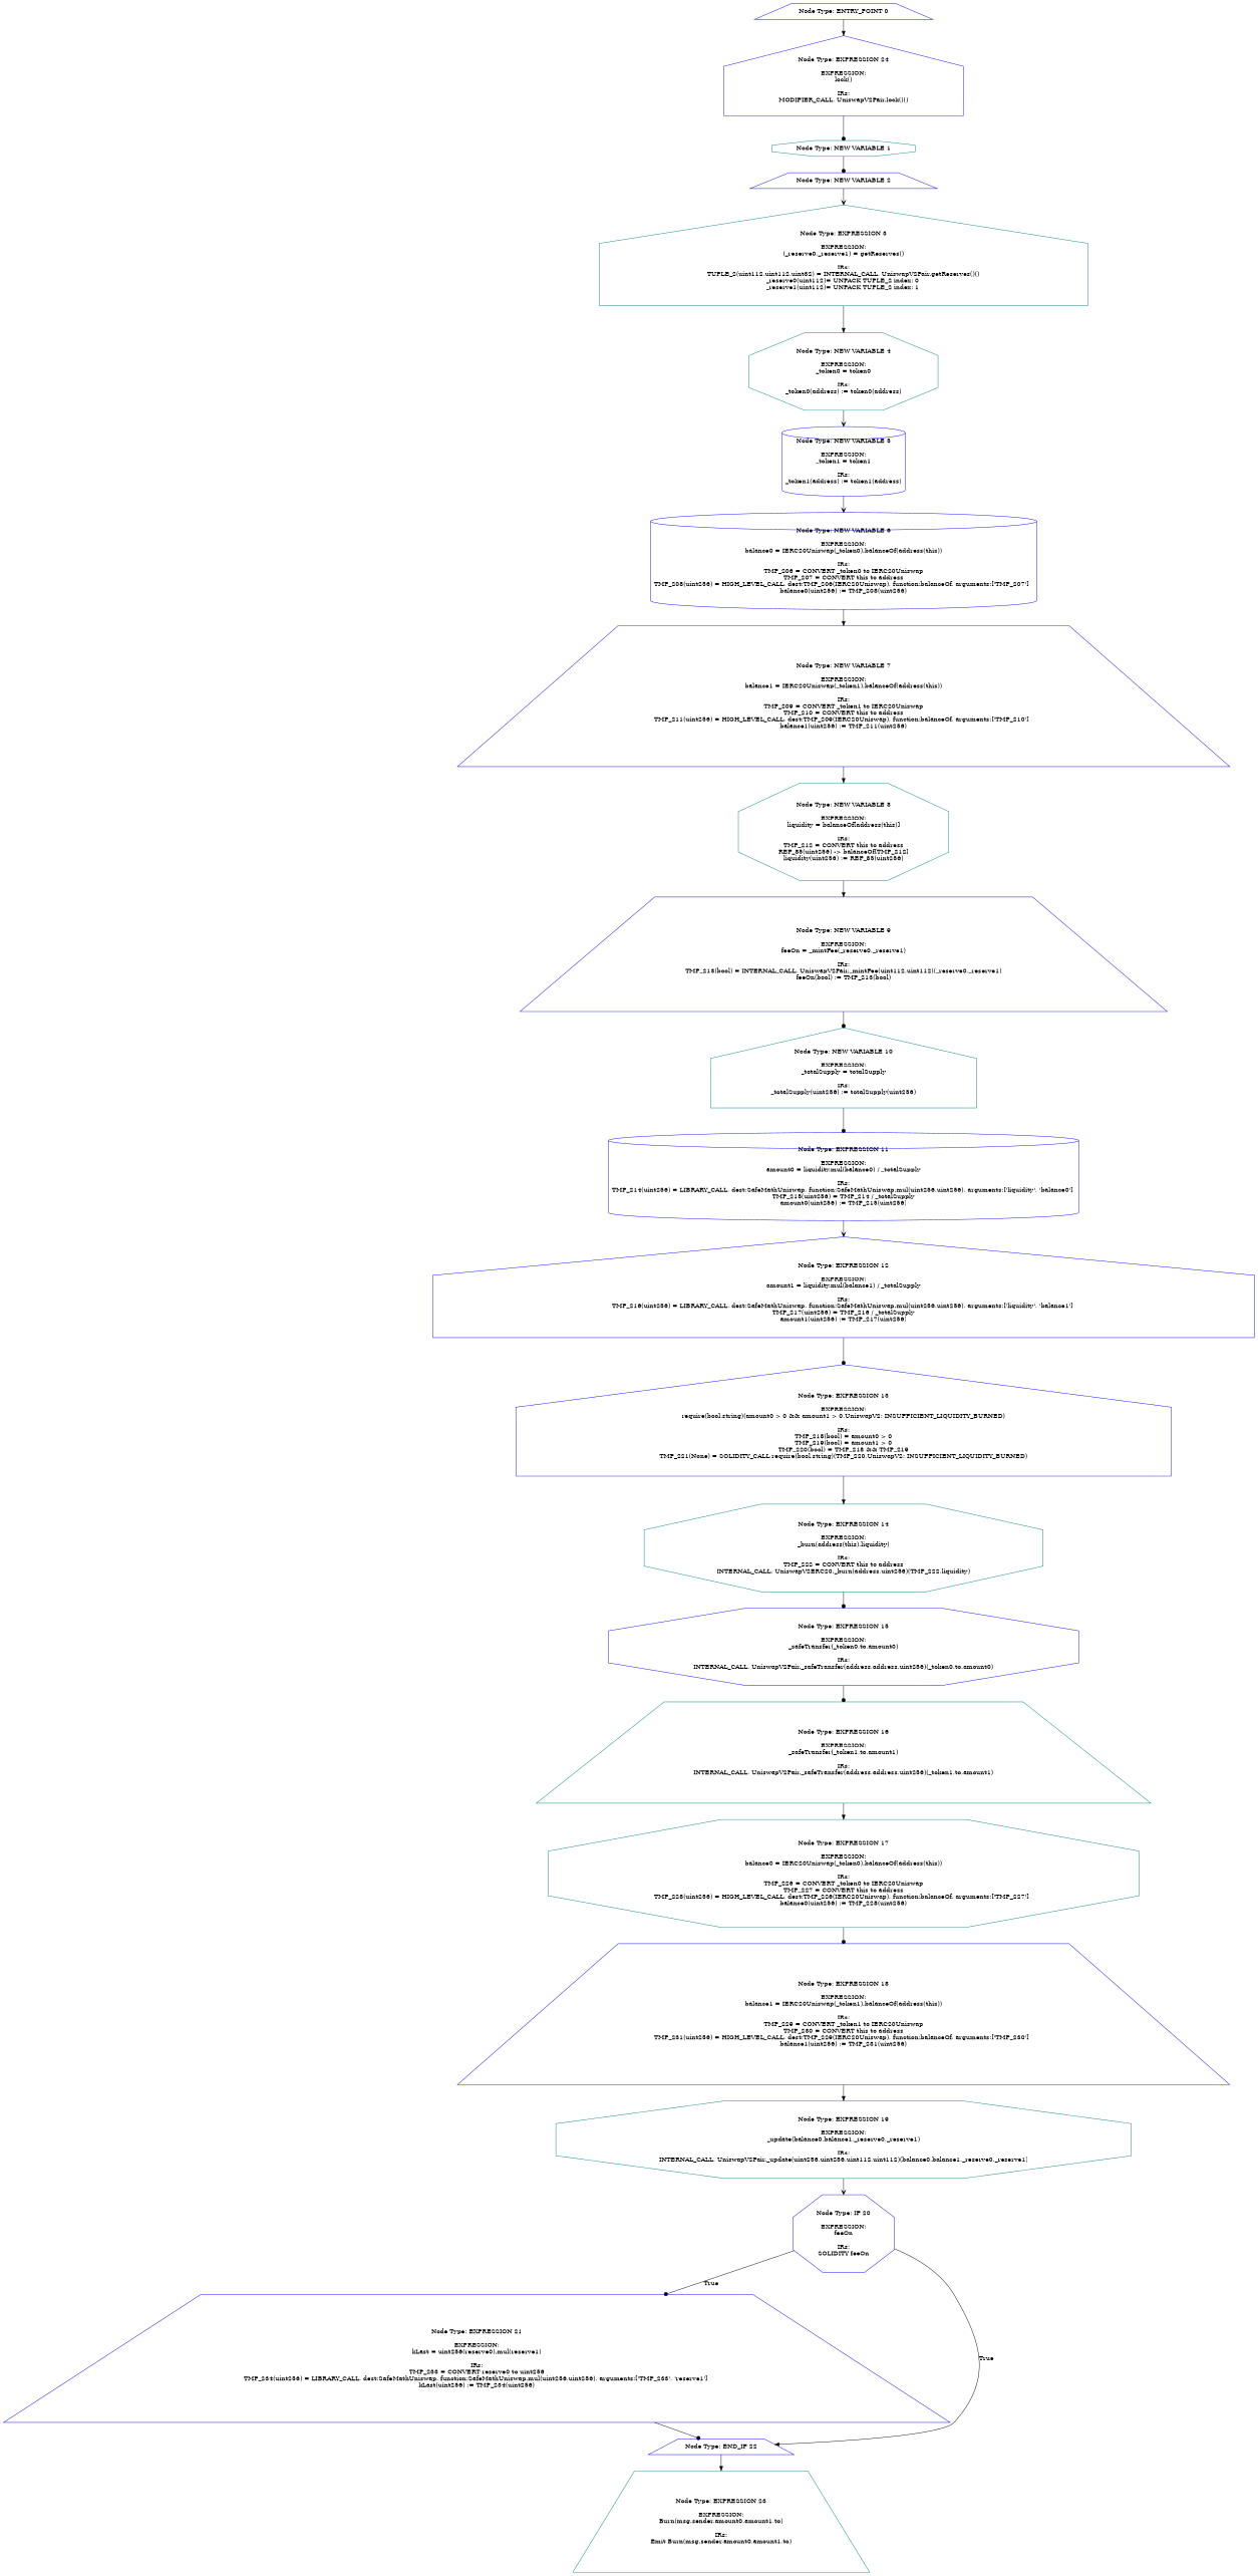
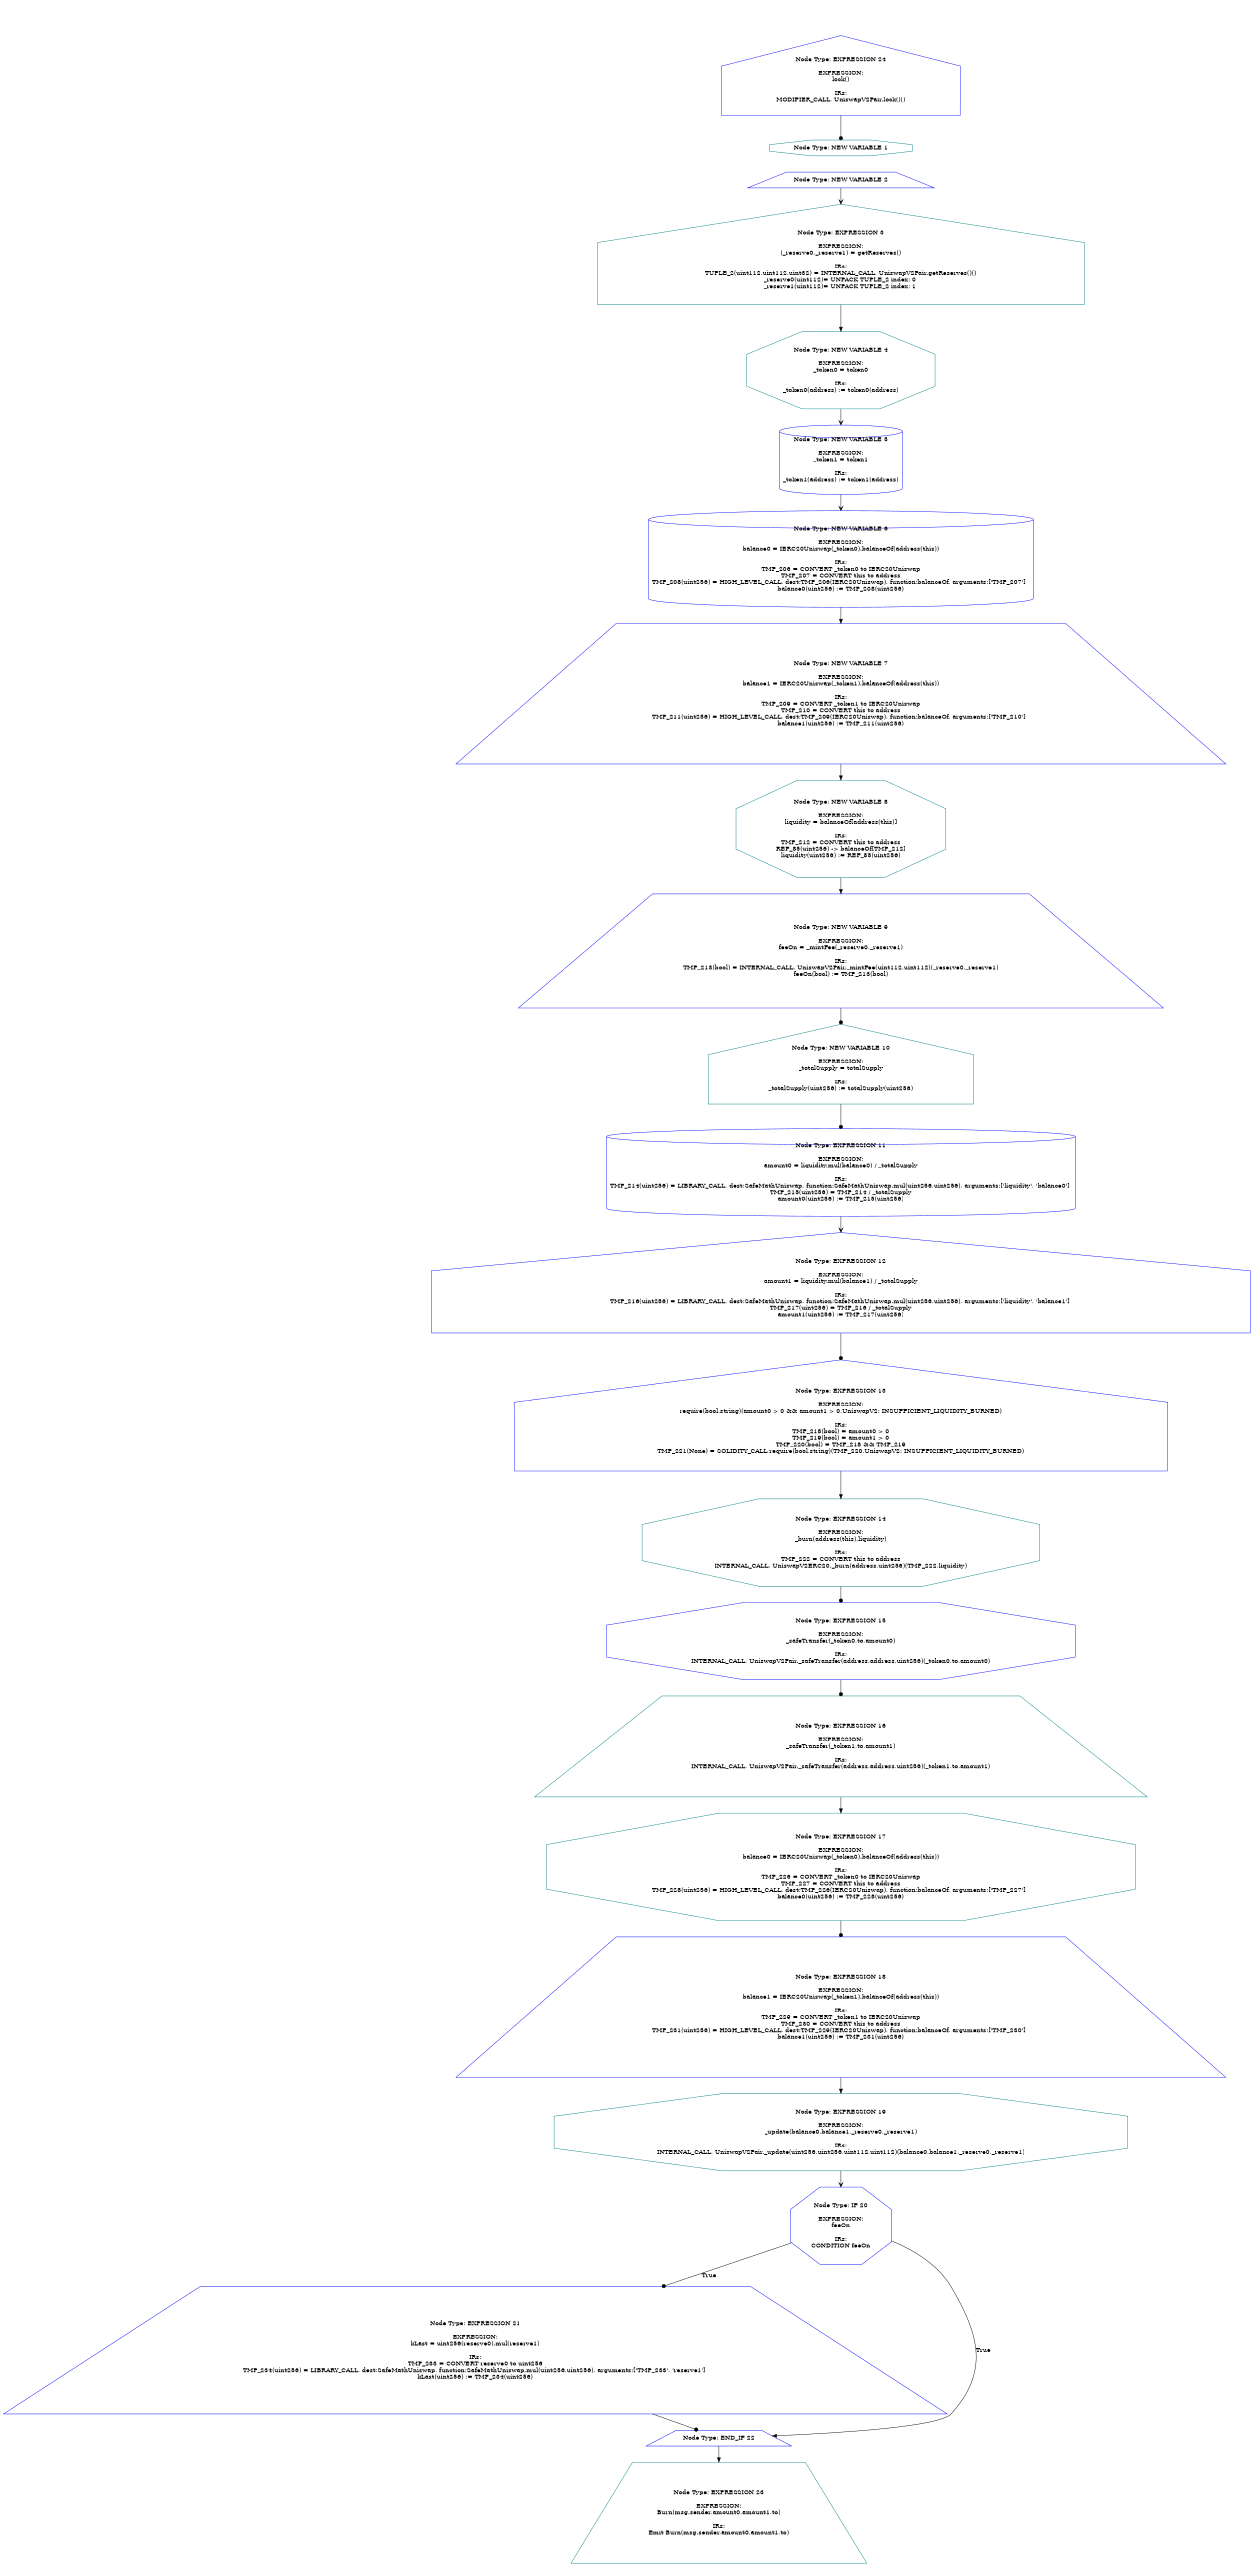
  digraph {
    node [color=blue shape=trapezium]
    edge [arrowhead=normal]
-   n1 [label="Node Type: ENTRY_POINT 0\n"]
    n2 [label="Node Type: EXPRESSION 24\n\nEXPRESSION:\nlock()\n\nIRs:\nMODIFIER_CALL, UniswapV2Pair.lock()()" shape=house]
    n3 [color=teal label="Node Type: NEW VARIABLE 1\n" shape=octagon]
    n4 [label="Node Type: NEW VARIABLE 2\n"]
    n5 [color=teal label="Node Type: EXPRESSION 3\n\nEXPRESSION:\n(_reserve0,_reserve1) = getReserves()\n\nIRs:\nTUPLE_2(uint112,uint112,uint32) = INTERNAL_CALL, UniswapV2Pair.getReserves()()\n_reserve0(uint112)= UNPACK TUPLE_2 index: 0 \n_reserve1(uint112)= UNPACK TUPLE_2 index: 1 " shape=house]
    n6 [color=teal label="Node Type: NEW VARIABLE 4\n\nEXPRESSION:\n_token0 = token0\n\nIRs:\n_token0(address) := token0(address)" shape=octagon]
    n7 [label="Node Type: NEW VARIABLE 5\n\nEXPRESSION:\n_token1 = token1\n\nIRs:\n_token1(address) := token1(address)" shape=cylinder]
    n8 [label="Node Type: NEW VARIABLE 6\n\nEXPRESSION:\nbalance0 = IERC20Uniswap(_token0).balanceOf(address(this))\n\nIRs:\nTMP_206 = CONVERT _token0 to IERC20Uniswap\nTMP_207 = CONVERT this to address\nTMP_208(uint256) = HIGH_LEVEL_CALL, dest:TMP_206(IERC20Uniswap), function:balanceOf, arguments:['TMP_207']  \nbalance0(uint256) := TMP_208(uint256)" shape=cylinder]
    n9 [label="Node Type: NEW VARIABLE 7\n\nEXPRESSION:\nbalance1 = IERC20Uniswap(_token1).balanceOf(address(this))\n\nIRs:\nTMP_209 = CONVERT _token1 to IERC20Uniswap\nTMP_210 = CONVERT this to address\nTMP_211(uint256) = HIGH_LEVEL_CALL, dest:TMP_209(IERC20Uniswap), function:balanceOf, arguments:['TMP_210']  \nbalance1(uint256) := TMP_211(uint256)"]
    n10 [color=teal label="Node Type: NEW VARIABLE 8\n\nEXPRESSION:\nliquidity = balanceOf[address(this)]\n\nIRs:\nTMP_212 = CONVERT this to address\nREF_85(uint256) -> balanceOf[TMP_212]\nliquidity(uint256) := REF_85(uint256)" shape=octagon]
    n11 [label="Node Type: NEW VARIABLE 9\n\nEXPRESSION:\nfeeOn = _mintFee(_reserve0,_reserve1)\n\nIRs:\nTMP_213(bool) = INTERNAL_CALL, UniswapV2Pair._mintFee(uint112,uint112)(_reserve0,_reserve1)\nfeeOn(bool) := TMP_213(bool)"]
    n12 [color=teal label="Node Type: NEW VARIABLE 10\n\nEXPRESSION:\n_totalSupply = totalSupply\n\nIRs:\n_totalSupply(uint256) := totalSupply(uint256)" shape=house]
    n13 [label="Node Type: EXPRESSION 11\n\nEXPRESSION:\namount0 = liquidity.mul(balance0) / _totalSupply\n\nIRs:\nTMP_214(uint256) = LIBRARY_CALL, dest:SafeMathUniswap, function:SafeMathUniswap.mul(uint256,uint256), arguments:['liquidity', 'balance0'] \nTMP_215(uint256) = TMP_214 / _totalSupply\namount0(uint256) := TMP_215(uint256)" shape=cylinder]
    n14 [label="Node Type: EXPRESSION 12\n\nEXPRESSION:\namount1 = liquidity.mul(balance1) / _totalSupply\n\nIRs:\nTMP_216(uint256) = LIBRARY_CALL, dest:SafeMathUniswap, function:SafeMathUniswap.mul(uint256,uint256), arguments:['liquidity', 'balance1'] \nTMP_217(uint256) = TMP_216 / _totalSupply\namount1(uint256) := TMP_217(uint256)" shape=house]
    n15 [label="Node Type: EXPRESSION 13\n\nEXPRESSION:\nrequire(bool,string)(amount0 > 0 && amount1 > 0,UniswapV2: INSUFFICIENT_LIQUIDITY_BURNED)\n\nIRs:\nTMP_218(bool) = amount0 > 0\nTMP_219(bool) = amount1 > 0\nTMP_220(bool) = TMP_218 && TMP_219\nTMP_221(None) = SOLIDITY_CALL require(bool,string)(TMP_220,UniswapV2: INSUFFICIENT_LIQUIDITY_BURNED)" shape=house]
    n16 [color=teal label="Node Type: EXPRESSION 14\n\nEXPRESSION:\n_burn(address(this),liquidity)\n\nIRs:\nTMP_222 = CONVERT this to address\nINTERNAL_CALL, UniswapV2ERC20._burn(address,uint256)(TMP_222,liquidity)" shape=octagon]
    n17 [label="Node Type: EXPRESSION 15\n\nEXPRESSION:\n_safeTransfer(_token0,to,amount0)\n\nIRs:\nINTERNAL_CALL, UniswapV2Pair._safeTransfer(address,address,uint256)(_token0,to,amount0)" shape=octagon]
    n18 [color=teal label="Node Type: EXPRESSION 16\n\nEXPRESSION:\n_safeTransfer(_token1,to,amount1)\n\nIRs:\nINTERNAL_CALL, UniswapV2Pair._safeTransfer(address,address,uint256)(_token1,to,amount1)"]
    n19 [color=teal label="Node Type: EXPRESSION 17\n\nEXPRESSION:\nbalance0 = IERC20Uniswap(_token0).balanceOf(address(this))\n\nIRs:\nTMP_226 = CONVERT _token0 to IERC20Uniswap\nTMP_227 = CONVERT this to address\nTMP_228(uint256) = HIGH_LEVEL_CALL, dest:TMP_226(IERC20Uniswap), function:balanceOf, arguments:['TMP_227']  \nbalance0(uint256) := TMP_228(uint256)" shape=octagon]
    n20 [label="Node Type: EXPRESSION 18\n\nEXPRESSION:\nbalance1 = IERC20Uniswap(_token1).balanceOf(address(this))\n\nIRs:\nTMP_229 = CONVERT _token1 to IERC20Uniswap\nTMP_230 = CONVERT this to address\nTMP_231(uint256) = HIGH_LEVEL_CALL, dest:TMP_229(IERC20Uniswap), function:balanceOf, arguments:['TMP_230']  \nbalance1(uint256) := TMP_231(uint256)"]
    n21 [color=teal label="Node Type: EXPRESSION 19\n\nEXPRESSION:\n_update(balance0,balance1,_reserve0,_reserve1)\n\nIRs:\nINTERNAL_CALL, UniswapV2Pair._update(uint256,uint256,uint112,uint112)(balance0,balance1,_reserve0,_reserve1)" shape=octagon]
-   n22 [label="Node Type: IF 20\n\nEXPRESSION:\nfeeOn\n\nIRs:\nSOLIDITY feeOn" shape=octagon]
+   n22 [label="Node Type: IF 20\n\nEXPRESSION:\nfeeOn\n\nIRs:\nCONDITION feeOn" shape=octagon]
    n23 [label="Node Type: EXPRESSION 21\n\nEXPRESSION:\nkLast = uint256(reserve0).mul(reserve1)\n\nIRs:\nTMP_233 = CONVERT reserve0 to uint256\nTMP_234(uint256) = LIBRARY_CALL, dest:SafeMathUniswap, function:SafeMathUniswap.mul(uint256,uint256), arguments:['TMP_233', 'reserve1'] \nkLast(uint256) := TMP_234(uint256)"]
    n24 [label="Node Type: END_IF 22\n"]
    n25 [color=teal label="Node Type: EXPRESSION 23\n\nEXPRESSION:\nBurn(msg.sender,amount0,amount1,to)\n\nIRs:\nEmit Burn(msg.sender,amount0,amount1,to)"]
-   n1 -> n2
    n2 -> n3 [arrowhead=dot]
-   n3 -> n4 [arrowhead=dot]
    n4 -> n5 [arrowhead=vee]
    n5 -> n6
    n6 -> n7 [arrowhead=vee]
    n7 -> n8 [arrowhead=vee]
    n8 -> n9
    n9 -> n10
    n10 -> n11
    n11 -> n12 [arrowhead=dot]
    n12 -> n13 [arrowhead=dot]
    n13 -> n14 [arrowhead=vee]
    n14 -> n15 [arrowhead=dot]
    n15 -> n16
    n16 -> n17 [arrowhead=dot]
    n17 -> n18 [arrowhead=dot]
    n18 -> n19
    n19 -> n20 [arrowhead=dot]
    n20 -> n21
    n21 -> n22 [arrowhead=vee]
    n22 -> n23 [arrowhead=dot label=True]
    n22 -> n24 [label=True]
    n23 -> n24 [arrowhead=dot]
    n24 -> n25
  }
